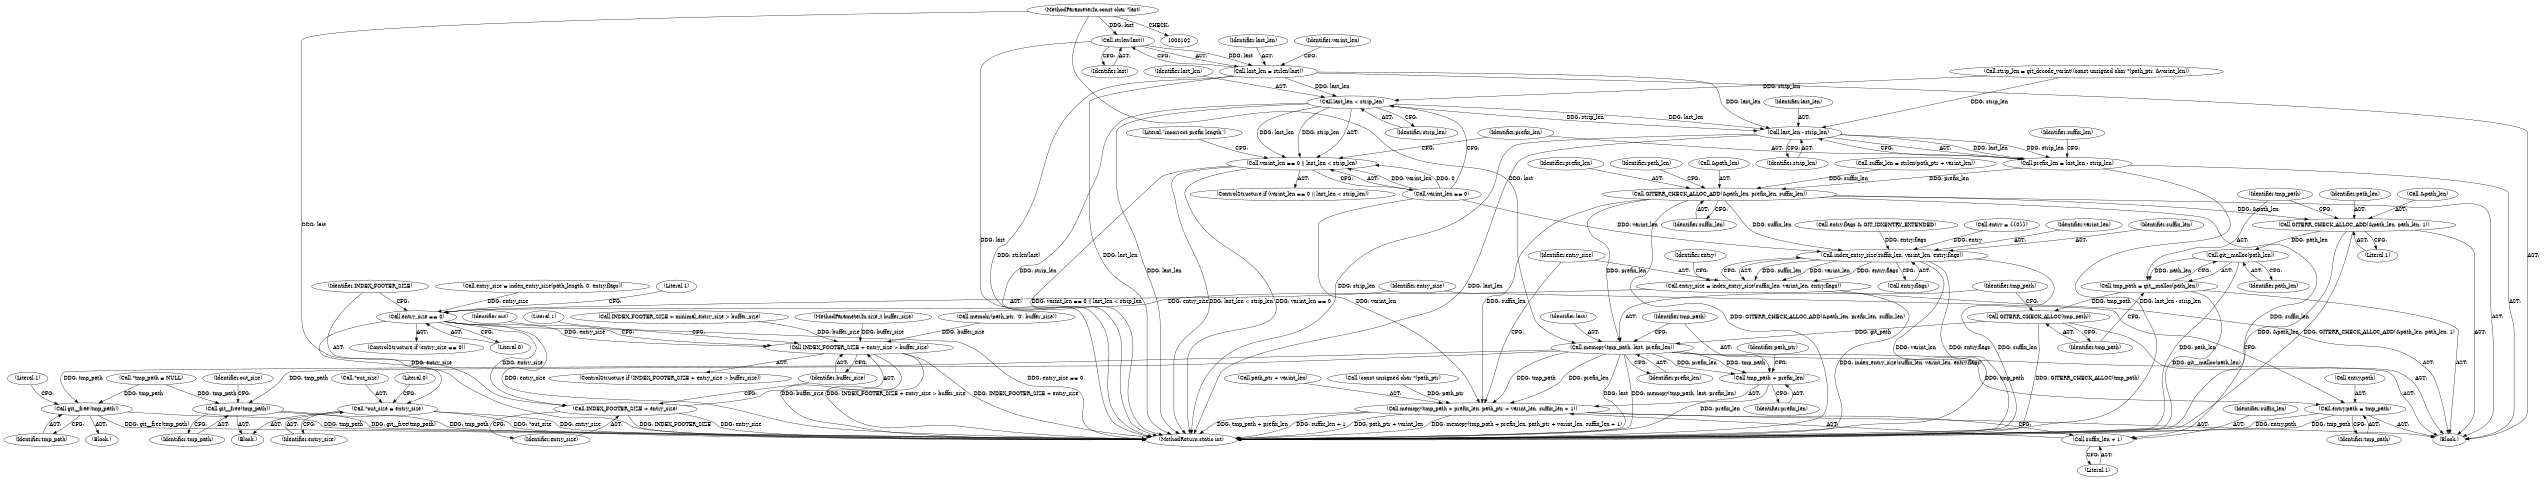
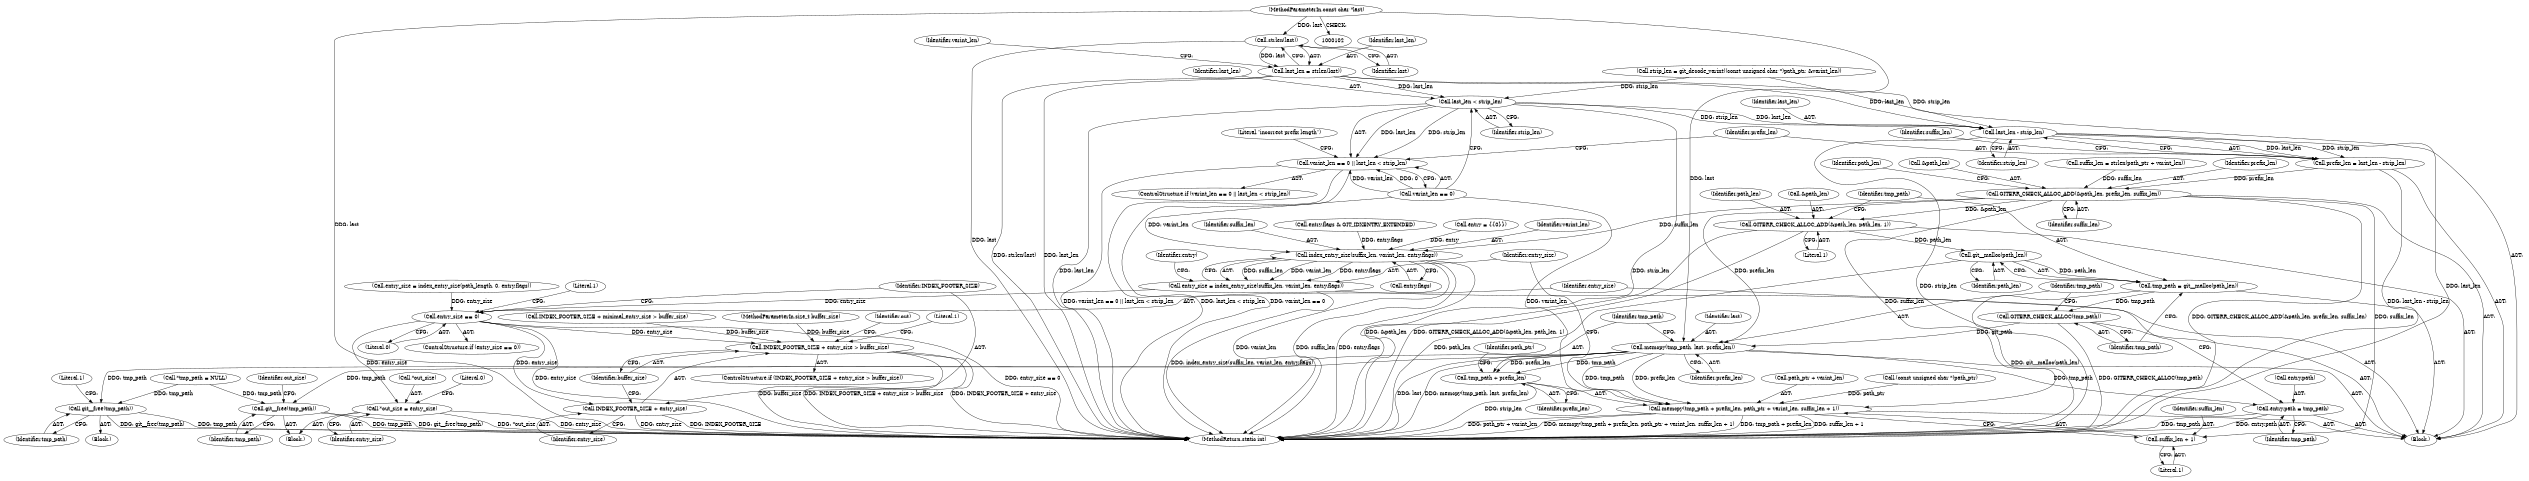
  digraph {
    n1 [label="(Call,strlen(last))"]
    n2 [label="(Call,last_len = strlen(last))"]
    n3 [label="(Identifier,last)"]
    n4 [label="(MethodReturn,static int)"]
    n5 [label="(Call,last_len < strip_len)"]
    n6 [label="(Call,last_len - strip_len)"]
    n7 [label="(Block,)"]
    n8 [label="(Call,memcpy(tmp_path, last, prefix_len))"]
    n9 [label="(Call,memcpy(tmp_path + prefix_len, path_ptr + varint_len, suffix_len + 1))"]
    n10 [label="(Call,tmp_path + prefix_len)"]
    n11 [label="(Call,entry.path = tmp_path)"]
    n12 [label="(Call,git__free(tmp_path))"]
    n13 [label="(Call,git__free(tmp_path))"]
    n14 [label="(Identifier,prefix_len)"]
    n15 [label="(MethodParameterIn,const char *last)"]
    1000102
    n17 [label="(Call,varint_len == 0 || last_len < strip_len)"]
    n18 [label="(Identifier,strip_len)"]
    n19 [label="(Call,prefix_len = last_len - strip_len)"]
    n20 [label="(Identifier,strip_len)"]
    n21 [label="(ControlStructure,if (varint_len == 0 || last_len < strip_len))"]
    n22 [label="(Call,varint_len == 0)"]
    n23 [label="(Call,index_entry_size(suffix_len, varint_len, entry.flags))"]
    n24 [label="(Call,GITERR_CHECK_ALLOC_ADD(&path_len, prefix_len, suffix_len))"]
    n25 [label="(Call,GITERR_CHECK_ALLOC_ADD(&path_len, path_len, 1))"]
    n26 [label="(Call,suffix_len + 1)"]
    n27 [label="(Identifier,suffix_len)"]
    n28 [label="(Call,git__malloc(path_len))"]
    n29 [label="(Literal,1)"]
    n30 [label="(Literal,1)"]
    n31 [label="(Call,entry_size = index_entry_size(suffix_len, varint_len, entry.flags))"]
    n32 [label="(Call,entry.flags)"]
    n33 [label="(Call,tmp_path = git__malloc(path_len))"]
    n34 [label="(Identifier,path_len)"]
    n35 [label="(Call,GITERR_CHECK_ALLOC(tmp_path))"]
    n36 [label="(Identifier,tmp_path)"]
    n37 [label="(Identifier,prefix_len)"]
    n38 [label="(Identifier,tmp_path)"]
    n39 [label="(Identifier,tmp_path)"]
    n40 [label="(Block,)"]
    n41 [label="(Identifier,tmp_path)"]
    n42 [label="(Block,)"]
    n43 [label="(Call,entry_size == 0)"]
    n44 [label="(Call,INDEX_FOOTER_SIZE + entry_size > buffer_size)"]
    n45 [label="(Call,INDEX_FOOTER_SIZE + entry_size)"]
    n46 [label="(Call,*out_size = entry_size)"]
    n47 [label="(Literal,0)"]
    n48 [label="(ControlStructure,if (entry_size == 0))"]
    n49 [label="(ControlStructure,if (INDEX_FOOTER_SIZE + entry_size > buffer_size))"]
    n50 [label="(Identifier,buffer_size)"]
    n51 [label="(Identifier,entry_size)"]
    n52 [label="(Identifier,entry_size)"]
    n53 [label="(Identifier,last)"]
    n54 [label="(Identifier,suffix_len)"]
    n55 [label="(Call,*out_size)"]
    n56 [label="(Identifier,path_ptr)"]
    n57 [label="(Identifier,last_len)"]
    n58 [label="(Identifier,INDEX_FOOTER_SIZE)"]
    n59 [label="(Literal,1)"]
    n60 [label="(Identifier,last_len)"]
    n61 [label="(Identifier,path_len)"]
    n62 [label="(Identifier,path_len)"]
    n63 [label="(Call,&path_len)"]
    n64 [label="(Identifier,entry_size)"]
    n65 [label="(Identifier,tmp_path)"]
    n66 [label="(Identifier,prefix_len)"]
    n67 [label="(Identifier,entry_size)"]
    n68 [label="(Call,*tmp_path = NULL)"]
    n69 [label="(Identifier,out_size)"]
    n70 [label="(Call,strip_len = git_decode_varint((const unsigned char *)path_ptr, &varint_len))"]
    n71 [label="(Call,entry.flags & GIT_IDXENTRY_EXTENDED)"]
    n72 [label="(Identifier,entry)"]
    n73 [label="(Call,&path_len)"]
    n74 [label="(Literal,0)"]
    n75 [label="(Literal,\"incorrect prefix length\")"]
    n76 [label="(Identifier,tmp_path)"]
    n77 [label="(MethodParameterIn,size_t buffer_size)"]
    n78 [label="(Call,entry.path)"]
    n79 [label="(Identifier,varint_len)"]
    n80 [label="(Identifier,suffix_len)"]
    n81 [label="(Call,entry_size = index_entry_size(path_length, 0, entry.flags))"]
    n82 [label="(Identifier,tmp_path)"]
    n83 [label="(Call,suffix_len = strlen(path_ptr + varint_len))"]
    n84 [label="(Identifier,last_len)"]
    n85 [label="(Call,entry = {{0}})"]
    n86 [label="(Call,(const unsigned char *)path_ptr)"]
-   n87 [label="(Call,memchr(path_ptr, '\0', buffer_size))"]
    n88 [label="(Identifier,out)"]
    n89 [label="(Identifier,varint_len)"]
    n90 [label="(Identifier,suffix_len)"]
    n91 [label="(Call,path_ptr + varint_len)"]
    n92 [label="(Literal,1)"]
    n93 [label="(Call,INDEX_FOOTER_SIZE + minimal_entry_size > buffer_size)"]
    n94 [label="(Identifier,prefix_len)"]
    n95 [label="(Literal,1)"]
    n1 -> n2 [label="AST: "]
    n1 -> n2 [label="DDG: last"]
    n1 -> n3 [label="CFG: "]
    n1 -> n4 [label="DDG: last"]
    n2 -> n1 [label="CFG: "]
    n2 -> n4 [label="DDG: last_len"]
    n2 -> n4 [label="DDG: strlen(last)"]
    n2 -> n5 [label="DDG: last_len"]
    n2 -> n6 [label="DDG: last_len"]
    n2 -> n7 [label="AST: "]
    n3 -> n1 [label="AST: "]
    n5 -> n4 [label="DDG: last_len"]
    n5 -> n4 [label="DDG: strip_len"]
    n5 -> n6 [label="DDG: last_len"]
    n5 -> n6 [label="DDG: strip_len"]
    n5 -> n17 [label="AST: "]
    n5 -> n17 [label="DDG: last_len"]
    n5 -> n17 [label="DDG: strip_len"]
    n5 -> n18 [label="CFG: "]
    n6 -> n4 [label="DDG: strip_len"]
    n6 -> n4 [label="DDG: last_len"]
    n6 -> n19 [label="AST: "]
    n6 -> n19 [label="DDG: last_len"]
    n6 -> n19 [label="DDG: strip_len"]
    n6 -> n20 [label="CFG: "]
    n8 -> n4 [label="DDG: last"]
    n8 -> n4 [label="DDG: memcpy(tmp_path, last, prefix_len)"]
    n8 -> n7 [label="AST: "]
    n8 -> n9 [label="DDG: tmp_path"]
    n8 -> n9 [label="DDG: prefix_len"]
    n8 -> n10 [label="DDG: tmp_path"]
    n8 -> n10 [label="DDG: prefix_len"]
    n8 -> n11 [label="DDG: tmp_path"]
    n8 -> n12 [label="DDG: tmp_path"]
    n8 -> n13 [label="DDG: tmp_path"]
    n8 -> n14 [label="CFG: "]
    n9 -> n4 [label="DDG: tmp_path + prefix_len"]
    n9 -> n4 [label="DDG: suffix_len + 1"]
    n9 -> n4 [label="DDG: path_ptr + varint_len"]
    n9 -> n4 [label="DDG: memcpy(tmp_path + prefix_len, path_ptr + varint_len, suffix_len + 1)"]
    n9 -> n7 [label="AST: "]
    n9 -> n26 [label="CFG: "]
-   n10 -> n4 [label="DDG: prefix_len"]
+   n10 -> n4 [label="DDG: strip_len"]
    n10 -> n9 [label="AST: "]
    n10 -> n37 [label="CFG: "]
    n11 -> n4 [label="DDG: tmp_path"]
    n11 -> n4 [label="DDG: entry.path"]
    n11 -> n7 [label="AST: "]
    n11 -> n38 [label="CFG: "]
    n12 -> n4 [label="DDG: tmp_path"]
    n12 -> n4 [label="DDG: git__free(tmp_path)"]
    n12 -> n39 [label="CFG: "]
    n12 -> n40 [label="AST: "]
    n13 -> n4 [label="DDG: tmp_path"]
    n13 -> n4 [label="DDG: git__free(tmp_path)"]
    n13 -> n41 [label="CFG: "]
    n13 -> n42 [label="AST: "]
    n14 -> n8 [label="AST: "]
    n15 -> n1 [label="DDG: last"]
    n15 -> n4 [label="DDG: last"]
    n15 -> n8 [label="DDG: last"]
    n15 -> 1000102 [label="CHECK: "]
    n17 -> n4 [label="DDG: varint_len == 0 || last_len < strip_len"]
    n17 -> n4 [label="DDG: last_len < strip_len"]
    n17 -> n4 [label="DDG: varint_len == 0"]
    n17 -> n21 [label="AST: "]
    n17 -> n22 [label="CFG: "]
    n18 -> n5 [label="AST: "]
    n19 -> n4 [label="DDG: last_len - strip_len"]
    n19 -> n6 [label="CFG: "]
    n19 -> n7 [label="AST: "]
    n19 -> n24 [label="DDG: prefix_len"]
    n20 -> n6 [label="AST: "]
    n22 -> n5 [label="CFG: "]
    n22 -> n9 [label="DDG: varint_len"]
    n22 -> n17 [label="AST: "]
    n22 -> n17 [label="DDG: varint_len"]
    n22 -> n17 [label="DDG: 0"]
    n22 -> n23 [label="DDG: varint_len"]
    n23 -> n4 [label="DDG: varint_len"]
    n23 -> n4 [label="DDG: entry.flags"]
    n23 -> n4 [label="DDG: suffix_len"]
    n23 -> n31 [label="AST: "]
    n23 -> n31 [label="DDG: suffix_len"]
    n23 -> n31 [label="DDG: varint_len"]
    n23 -> n31 [label="DDG: entry.flags"]
    n23 -> n32 [label="CFG: "]
    n24 -> n4 [label="DDG: GITERR_CHECK_ALLOC_ADD(&path_len, prefix_len, suffix_len)"]
    n24 -> n7 [label="AST: "]
    n24 -> n8 [label="DDG: prefix_len"]
    n24 -> n9 [label="DDG: suffix_len"]
    n24 -> n23 [label="DDG: suffix_len"]
    n24 -> n25 [label="DDG: &path_len"]
    n24 -> n26 [label="DDG: suffix_len"]
    n24 -> n27 [label="CFG: "]
    n25 -> n4 [label="DDG: &path_len"]
    n25 -> n4 [label="DDG: GITERR_CHECK_ALLOC_ADD(&path_len, path_len, 1)"]
    n25 -> n7 [label="AST: "]
    n25 -> n28 [label="DDG: path_len"]
    n25 -> n29 [label="CFG: "]
    n26 -> n9 [label="AST: "]
    n26 -> n30 [label="CFG: "]
    n27 -> n24 [label="AST: "]
    n28 -> n4 [label="DDG: path_len"]
    n28 -> n33 [label="AST: "]
    n28 -> n33 [label="DDG: path_len"]
    n28 -> n34 [label="CFG: "]
    n29 -> n25 [label="AST: "]
    n30 -> n26 [label="AST: "]
    n31 -> n4 [label="DDG: index_entry_size(suffix_len, varint_len, entry.flags)"]
    n31 -> n7 [label="AST: "]
    n31 -> n23 [label="CFG: "]
    n31 -> n43 [label="DDG: entry_size"]
    n32 -> n23 [label="AST: "]
    n33 -> n4 [label="DDG: git__malloc(path_len)"]
    n33 -> n7 [label="AST: "]
    n33 -> n28 [label="CFG: "]
    n33 -> n35 [label="DDG: tmp_path"]
    n34 -> n28 [label="AST: "]
    n35 -> n4 [label="DDG: GITERR_CHECK_ALLOC(tmp_path)"]
    n35 -> n7 [label="AST: "]
    n35 -> n8 [label="DDG: git_path"]
    n35 -> n36 [label="CFG: "]
    n36 -> n33 [label="CFG: "]
    n36 -> n35 [label="AST: "]
    n37 -> n10 [label="AST: "]
    n38 -> n11 [label="AST: "]
    n39 -> n12 [label="AST: "]
    n41 -> n13 [label="AST: "]
    n43 -> n4 [label="DDG: entry_size"]
    n43 -> n4 [label="DDG: entry_size == 0"]
    n43 -> n44 [label="DDG: entry_size"]
    n43 -> n45 [label="DDG: entry_size"]
    n43 -> n46 [label="DDG: entry_size"]
    n43 -> n47 [label="CFG: "]
    n43 -> n48 [label="AST: "]
    n44 -> n4 [label="DDG: INDEX_FOOTER_SIZE + entry_size > buffer_size"]
    n44 -> n4 [label="DDG: INDEX_FOOTER_SIZE + entry_size"]
    n44 -> n4 [label="DDG: buffer_size"]
    n44 -> n49 [label="AST: "]
    n44 -> n50 [label="CFG: "]
    n45 -> n4 [label="DDG: entry_size"]
    n45 -> n4 [label="DDG: INDEX_FOOTER_SIZE"]
    n45 -> n44 [label="AST: "]
    n45 -> n51 [label="CFG: "]
    n46 -> n4 [label="DDG: entry_size"]
    n46 -> n4 [label="DDG: *out_size"]
    n46 -> n42 [label="AST: "]
    n46 -> n52 [label="CFG: "]
    n47 -> n43 [label="AST: "]
    n50 -> n44 [label="AST: "]
    n50 -> n45 [label="CFG: "]
    n51 -> n45 [label="AST: "]
    n52 -> n46 [label="AST: "]
    n53 -> n8 [label="AST: "]
    n54 -> n19 [label="CFG: "]
    n55 -> n46 [label="AST: "]
    n56 -> n10 [label="CFG: "]
    n57 -> n5 [label="AST: "]
    n58 -> n43 [label="CFG: "]
    n58 -> n45 [label="AST: "]
    n59 -> n12 [label="CFG: "]
    n60 -> n6 [label="AST: "]
    n61 -> n25 [label="AST: "]
    n62 -> n24 [label="CFG: "]
    n63 -> n25 [label="AST: "]
    n64 -> n9 [label="CFG: "]
    n64 -> n31 [label="AST: "]
    n65 -> n8 [label="CFG: "]
    n65 -> n10 [label="AST: "]
    n66 -> n17 [label="CFG: "]
    n66 -> n19 [label="AST: "]
    n67 -> n11 [label="CFG: "]
    n67 -> n43 [label="AST: "]
    n68 -> n12 [label="DDG: tmp_path"]
    n68 -> n13 [label="DDG: tmp_path"]
    n69 -> n13 [label="CFG: "]
    n70 -> n5 [label="DDG: strip_len"]
    n70 -> n6 [label="DDG: strip_len"]
    n71 -> n23 [label="DDG: entry.flags"]
    n72 -> n31 [label="CFG: "]
    n73 -> n24 [label="AST: "]
    n74 -> n46 [label="CFG: "]
    n75 -> n17 [label="CFG: "]
    n76 -> n25 [label="CFG: "]
    n76 -> n33 [label="AST: "]
    n77 -> n44 [label="DDG: buffer_size"]
    n78 -> n11 [label="AST: "]
    n79 -> n2 [label="CFG: "]
    n80 -> n26 [label="AST: "]
    n81 -> n43 [label="DDG: entry_size"]
    n82 -> n8 [label="AST: "]
    n82 -> n35 [label="CFG: "]
    n83 -> n24 [label="DDG: suffix_len"]
    n84 -> n2 [label="AST: "]
    n85 -> n23 [label="DDG: entry"]
    n86 -> n9 [label="DDG: path_ptr"]
-   n87 -> n44 [label="DDG: buffer_size"]
    n88 -> n44 [label="CFG: "]
    n89 -> n23 [label="AST: "]
    n90 -> n23 [label="AST: "]
    n91 -> n9 [label="AST: "]
    n92 -> n44 [label="CFG: "]
    n93 -> n44 [label="DDG: buffer_size"]
    n94 -> n24 [label="AST: "]
    n95 -> n43 [label="CFG: "]
  }
